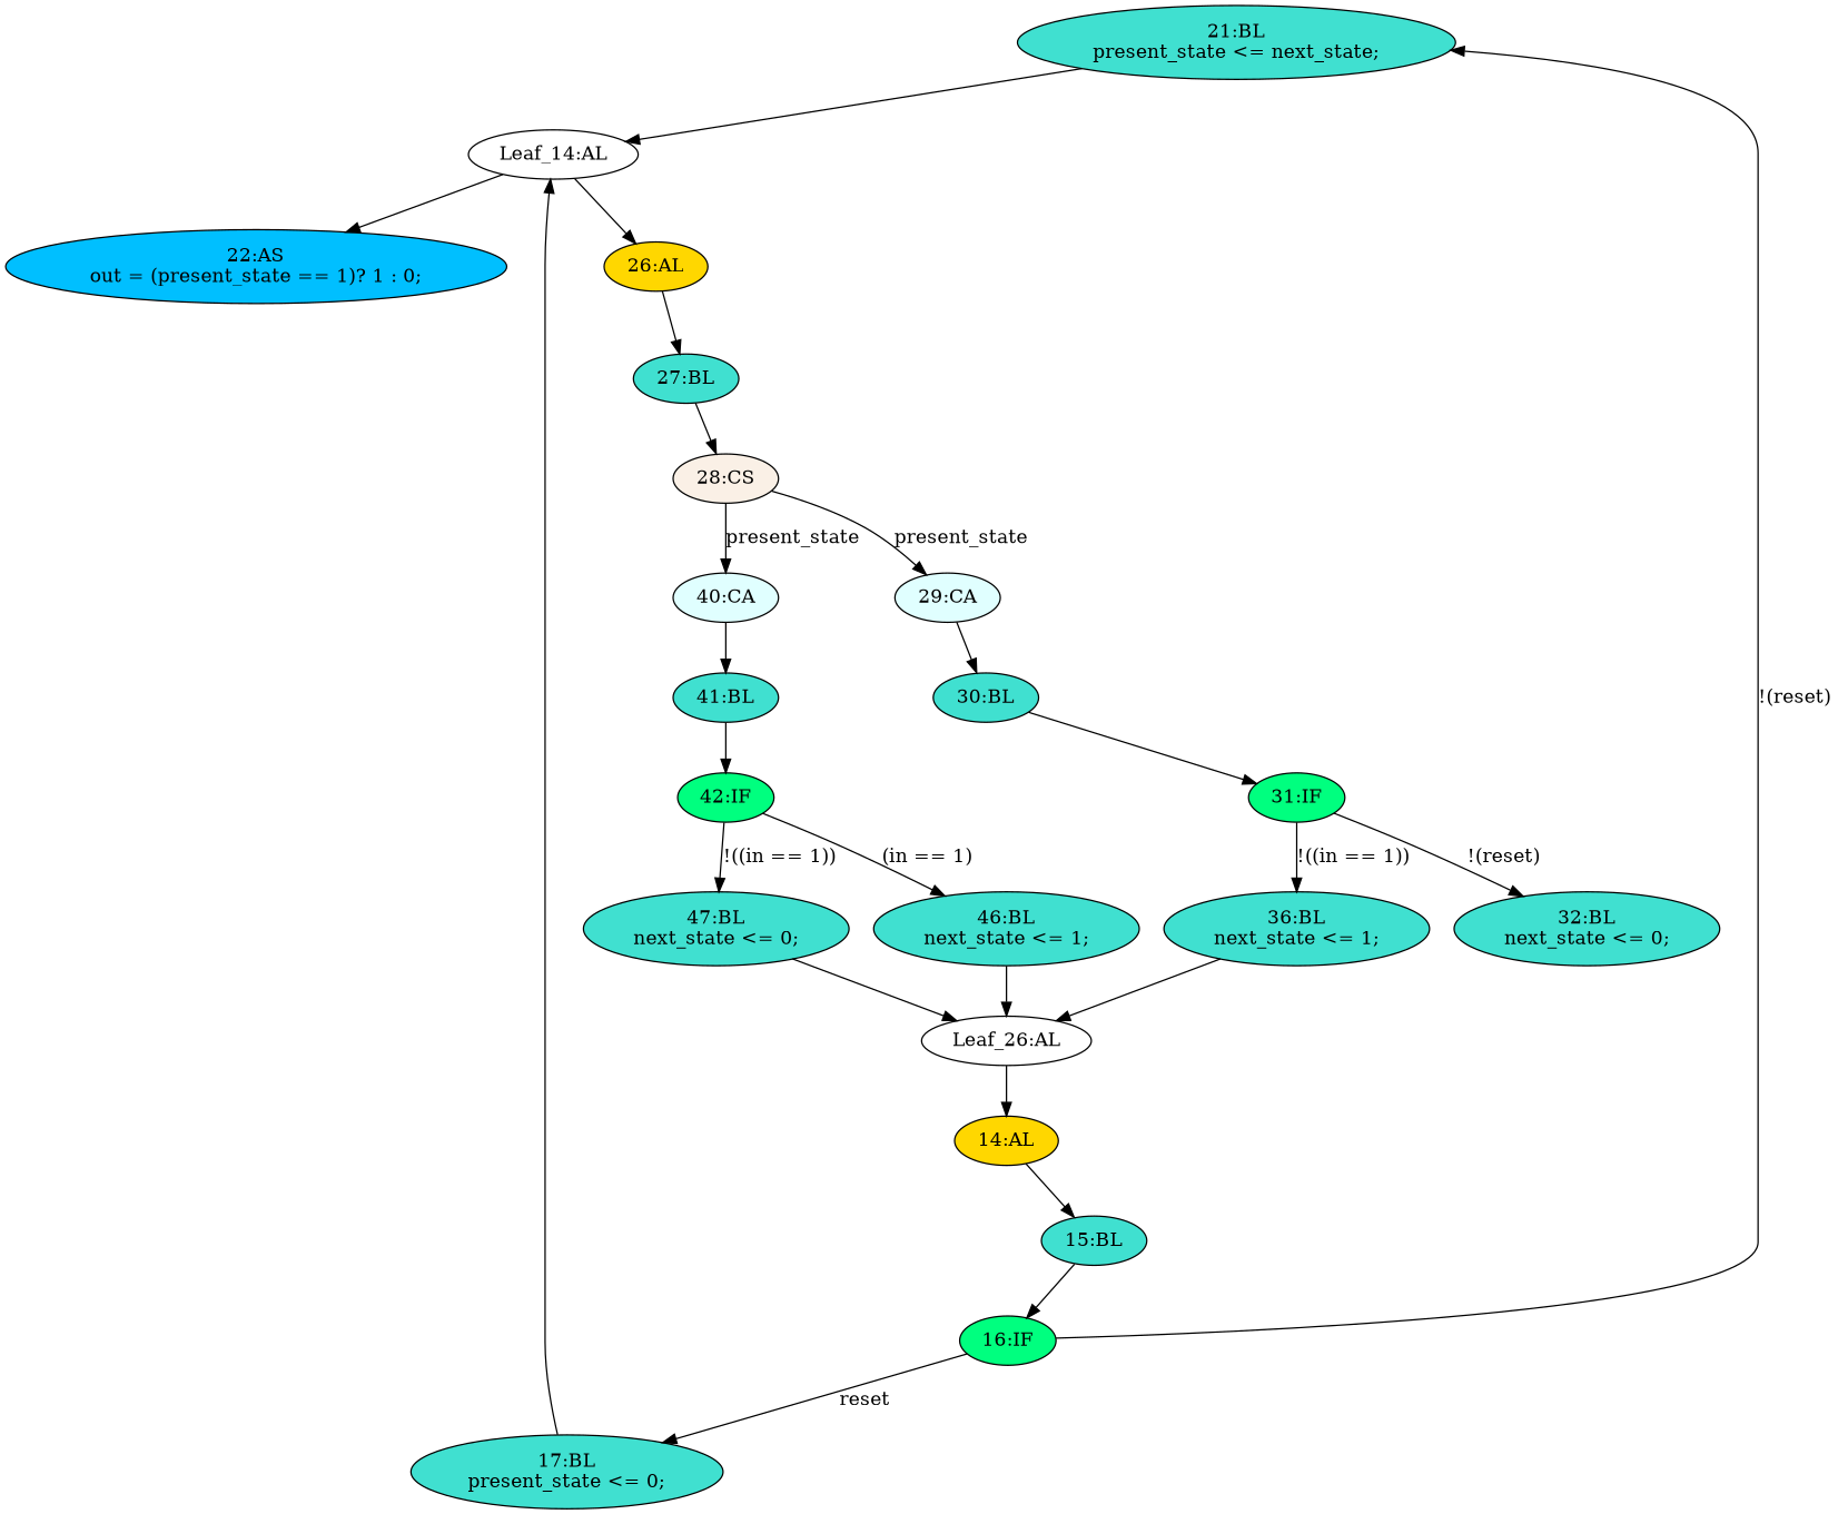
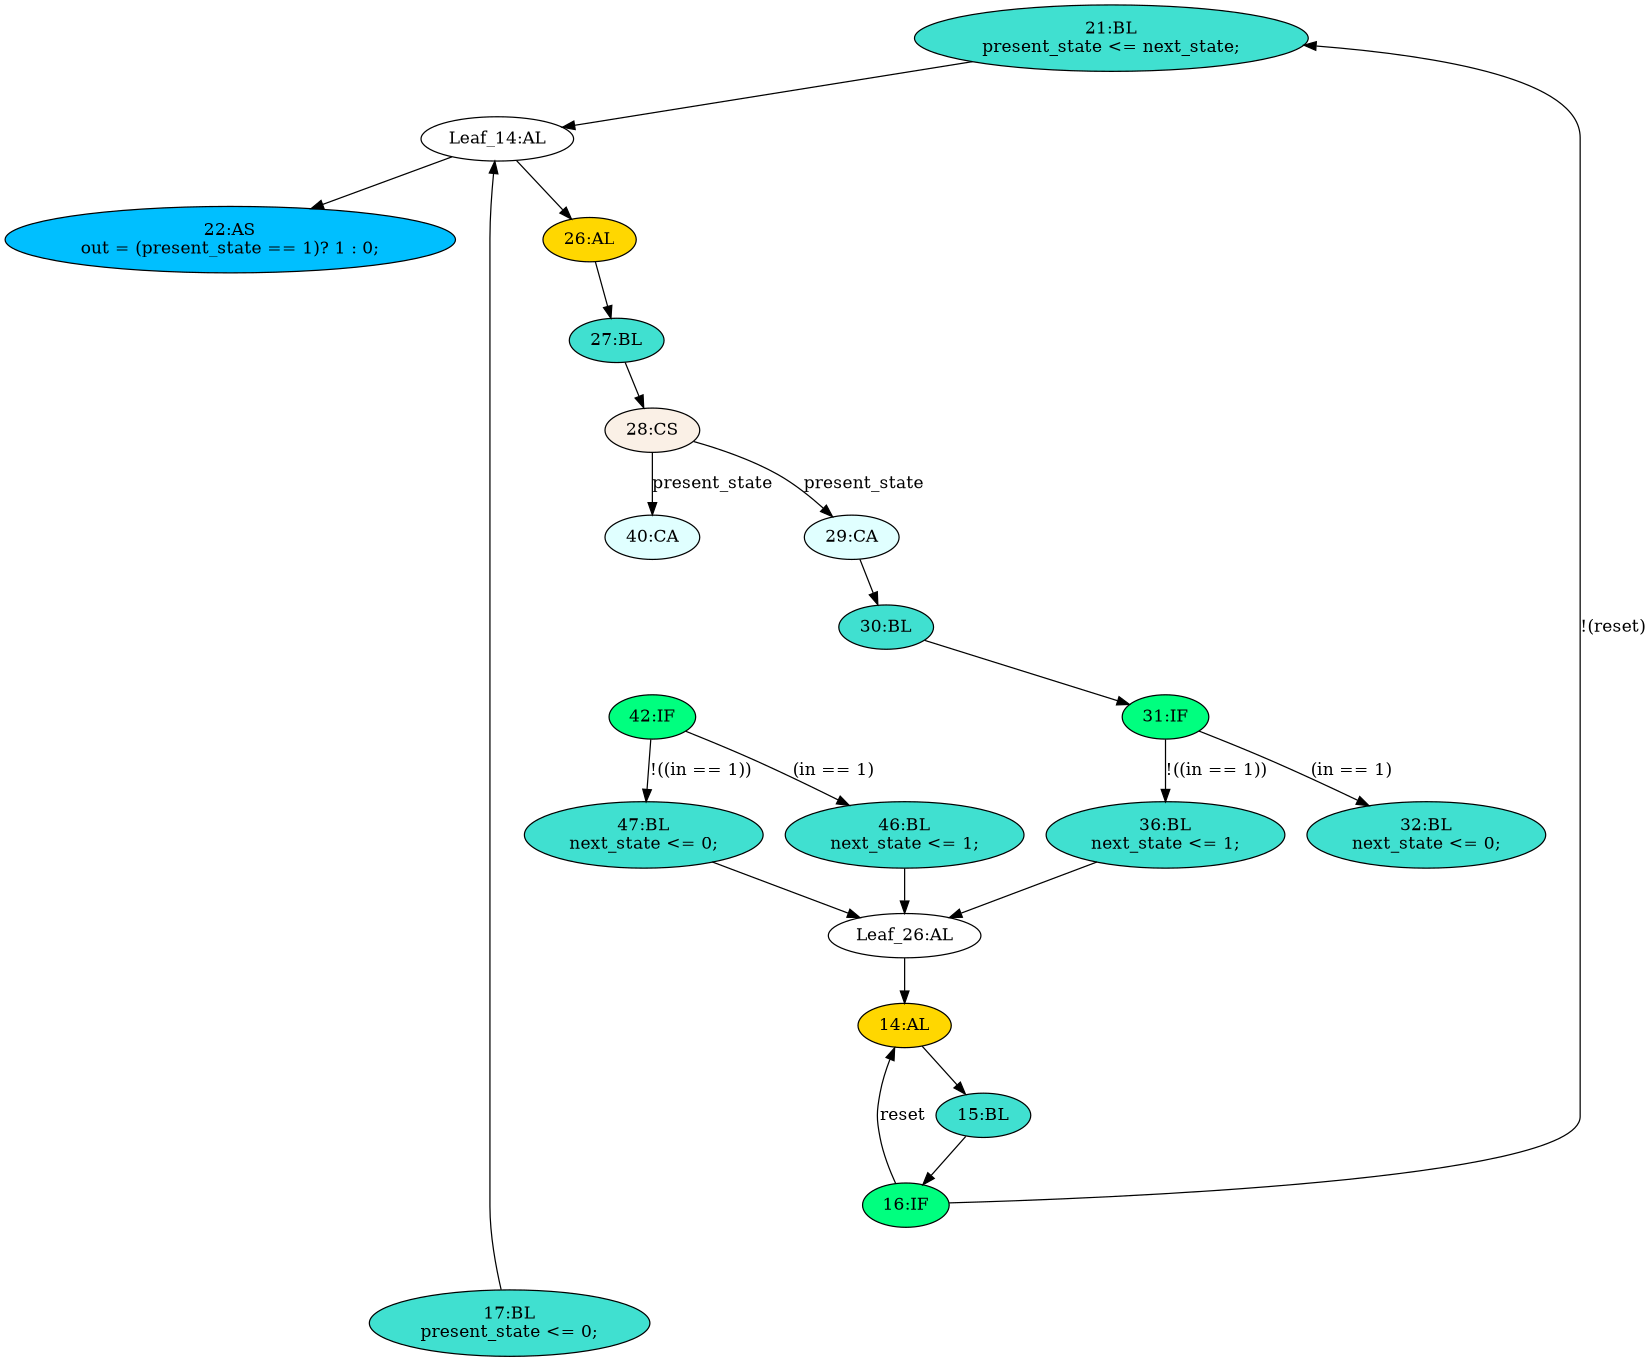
  strict digraph {
    node [fillcolor=turquoise statements="[]" style=filled typ=Block]
    edge [cond="[]" lineno=None]
    n1 [ast="<pyverilog.vparser.ast.Block object at 0x7fd28627d610>" label="21:BL\npresent_state <= next_state;" statements="[<pyverilog.vparser.ast.NonblockingSubstitution object at 0x7fd28627d4d0>]"]
    n2 [def_var="['present_state']" label="Leaf_14:AL" fillcolor="" statements="" style="" typ=""]
    n3 [ast="<pyverilog.vparser.ast.Always object at 0x7fd286266d10>" clk_sens=False fillcolor=gold label="26:AL" sens="['present_state', 'in']" typ=Always use_var="['present_state', 'in']"]
    n4 [ast="<pyverilog.vparser.ast.Assign object at 0x7fd286263790>" def_var="['out']" fillcolor=deepskyblue label="22:AS\nout = (present_state == 1)? 1 : 0;" typ=Assign use_var="['present_state']"]
    n5 [ast="<pyverilog.vparser.ast.Block object at 0x7fd286266350>" label="27:BL"]
    n6 [ast="<pyverilog.vparser.ast.Block object at 0x7fd285fcee90>" label="15:BL"]
    n7 [ast="<pyverilog.vparser.ast.IfStatement object at 0x7fd286271150>" fillcolor=springgreen label="16:IF" typ=IfStatement]
    n8 [ast="<pyverilog.vparser.ast.Block object at 0x7fd285fcecd0>" label="17:BL\npresent_state <= 0;" statements="[<pyverilog.vparser.ast.NonblockingSubstitution object at 0x7fd286271550>]"]
    n9 [ast="<pyverilog.vparser.ast.IfStatement object at 0x7fd285ed8d50>" fillcolor=springgreen label="42:IF" typ=IfStatement]
    n10 [ast="<pyverilog.vparser.ast.Block object at 0x7fd285ed8910>" label="47:BL\nnext_state <= 0;" statements="[<pyverilog.vparser.ast.NonblockingSubstitution object at 0x7fd285ed89d0>]"]
    n11 [ast="<pyverilog.vparser.ast.Block object at 0x7fd285ed8d90>" label="46:BL\nnext_state <= 1;" statements="[<pyverilog.vparser.ast.NonblockingSubstitution object at 0x7fd285ed8890>]"]
    n12 [def_var="['next_state']" label="Leaf_26:AL" fillcolor="" statements="" style="" typ=""]
    n13 [ast="<pyverilog.vparser.ast.Always object at 0x7fd286263890>" clk_sens=True fillcolor=gold label="14:AL" sens="['clk']" typ=Always use_var="['reset', 'next_state']"]
    n14 [ast="<pyverilog.vparser.ast.Block object at 0x7fd286266150>" label="30:BL"]
    n15 [ast="<pyverilog.vparser.ast.IfStatement object at 0x7fd2862e0890>" fillcolor=springgreen label="31:IF" typ=IfStatement]
    n16 [ast="<pyverilog.vparser.ast.Block object at 0x7fd285ed8b10>" label="36:BL\nnext_state <= 1;" statements="[<pyverilog.vparser.ast.NonblockingSubstitution object at 0x7fd285ed8a10>]"]
    n17 [ast="<pyverilog.vparser.ast.Block object at 0x7fd2862e0650>" label="32:BL\nnext_state <= 0;" statements="[<pyverilog.vparser.ast.NonblockingSubstitution object at 0x7fd2862e0a50>]"]
    n18 [ast="<pyverilog.vparser.ast.CaseStatement object at 0x7fd285ed8cd0>" fillcolor=linen label="28:CS" typ=CaseStatement]
    n19 [ast="<pyverilog.vparser.ast.Case object at 0x7fd285ed8d10>" fillcolor=lightcyan label="40:CA" typ=Case]
    n20 [ast="<pyverilog.vparser.ast.Case object at 0x7fd286266550>" fillcolor=lightcyan label="29:CA" typ=Case]
-   n21 [ast="<pyverilog.vparser.ast.Block object at 0x7fd285ed83d0>" label="41:BL"]
    n1 -> n2
    n2 -> n3 [cond="" lineno=""]
    n2 -> n4 [cond="" lineno=""]
    n3 -> n5
    n5 -> n18
    n6 -> n7
    n7 -> n1 [cond="['reset']" label="!(reset)" lineno=16]
-   n7 -> n8 [cond="['reset']" label=reset lineno=16]
+   n7 -> n13 [cond="['reset']" label=reset lineno=16]
    n8 -> n2
    n9 -> n10 [cond="['in']" label="!((in == 1))" lineno=42]
    n9 -> n11 [cond="['in']" label="(in == 1)" lineno=42]
    n10 -> n12
    n11 -> n12
    n12 -> n13 [cond="" lineno=""]
    n13 -> n6
    n14 -> n15
    n15 -> n16 [cond="['in']" label="!((in == 1))" lineno=31]
-   n15 -> n17 [cond="['in']" label="!(reset)" lineno=31]
+   n15 -> n17 [cond="['in']" label="(in == 1)" lineno=31]
    n16 -> n12
    n18 -> n19 [cond="['present_state']" label=present_state lineno=28]
    n18 -> n20 [cond="['present_state']" label=present_state lineno=28]
-   n19 -> n21
    n20 -> n14
-   n21 -> n9
  }
